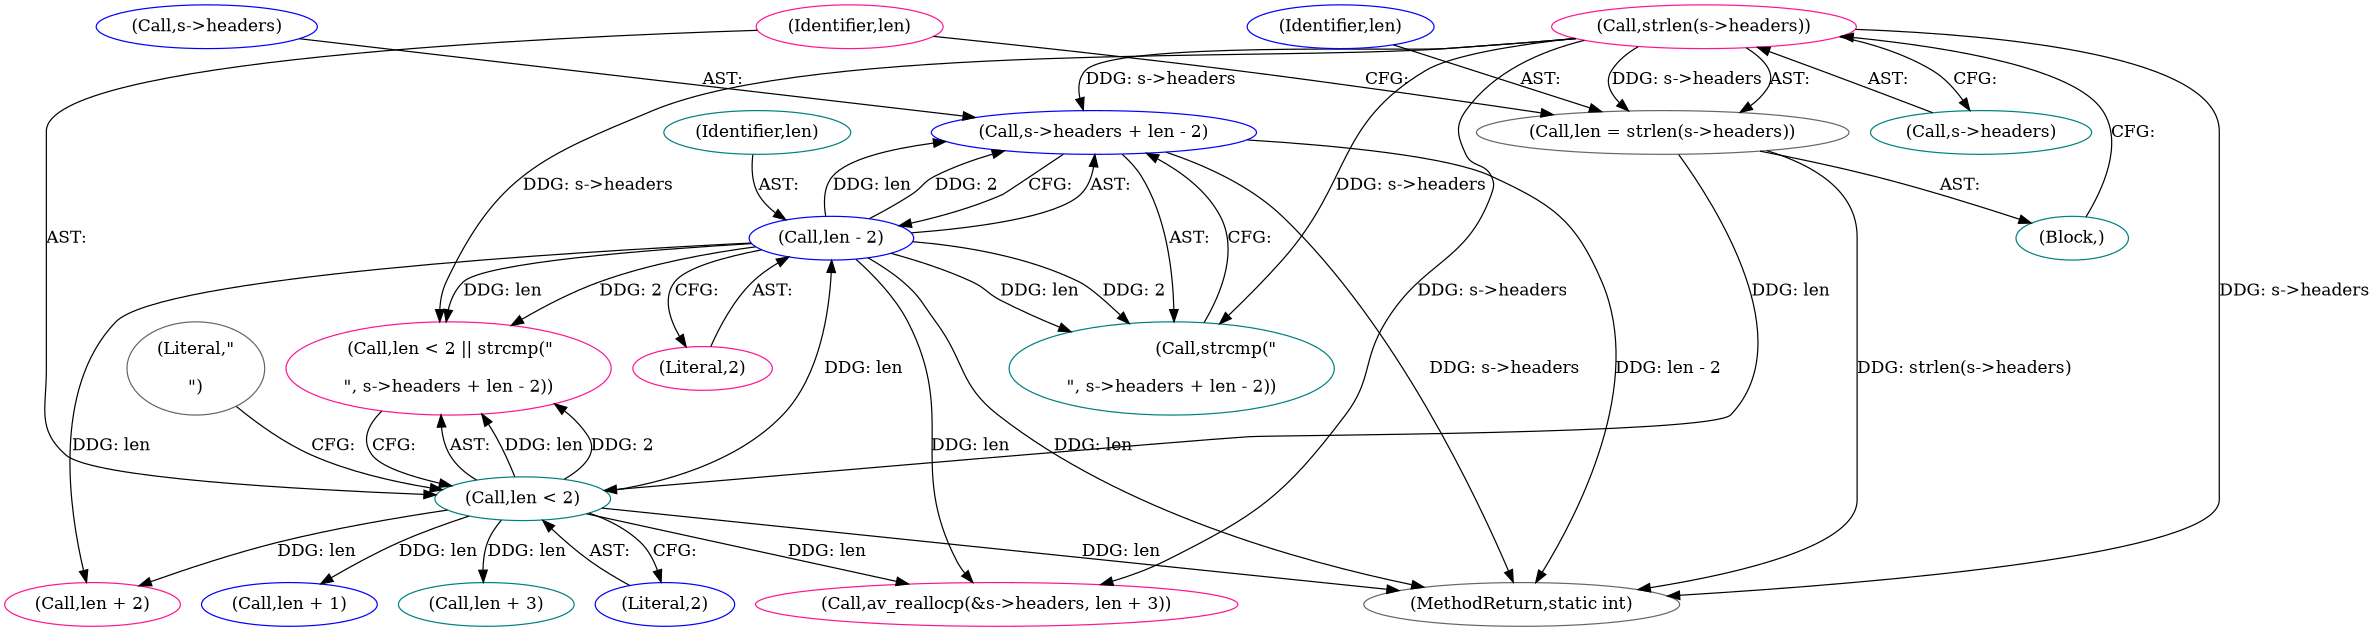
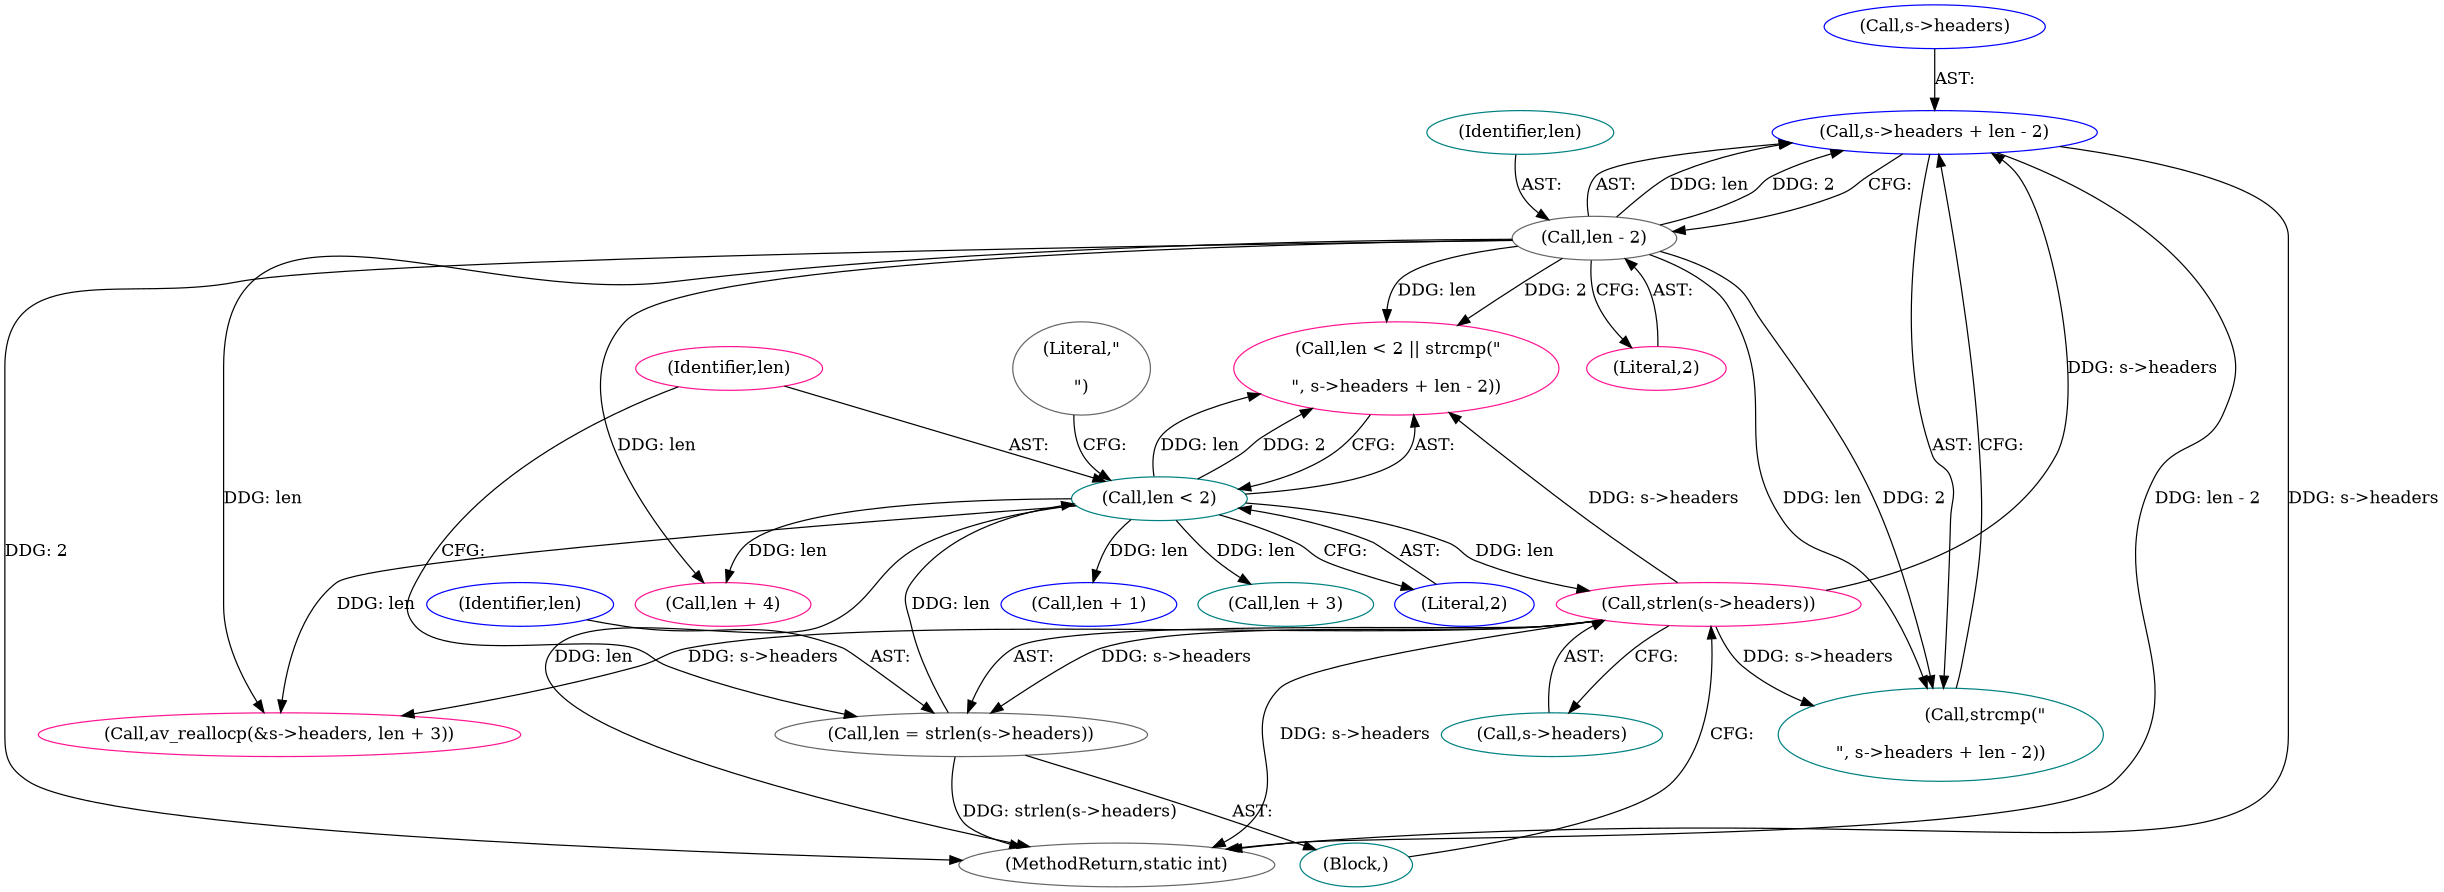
  digraph {
    node [color=blue]
    n1 [label="(Call,s->headers + len - 2)"]
-   n2 [label="(Call,len - 2)"]
+   n2 [color=gray40 label="(Call,len - 2)"]
    n3 [color=gray40 label="(MethodReturn,static int)"]
    n4 [color=teal label="(Call,strcmp(\"\r\n\", s->headers + len - 2))"]
    n5 [color=deeppink label="(Call,len < 2 || strcmp(\"\r\n\", s->headers + len - 2))"]
    n6 [color=deeppink label="(Call,av_reallocp(&s->headers, len + 3))"]
-   n7 [color=deeppink label="(Call,len + 2)"]
+   n7 [color=deeppink label="(Call,len + 4)"]
    n8 [color=deeppink label="(Literal,2)"]
    n9 [color=deeppink label="(Call,strlen(s->headers))"]
    n10 [color=gray40 label="(Call,len = strlen(s->headers))"]
    n11 [color=teal label="(Call,s->headers)"]
    n12 [color=teal label="(Call,len < 2)"]
    n13 [color=teal label="(Block,)"]
    n14 [label="(Call,len + 1)"]
    n15 [color=teal label="(Call,len + 3)"]
    n16 [label="(Literal,2)"]
    n17 [color=deeppink label="(Identifier,len)"]
    n18 [label="(Call,s->headers)"]
    n19 [color=teal label="(Identifier,len)"]
    n20 [color=gray40 label="(Literal,\"\r\n\")"]
    n21 [label="(Identifier,len)"]
    n1 -> n2 [label="CFG: "]
    n1 -> n3 [label="DDG: len - 2"]
    n1 -> n3 [label="DDG: s->headers"]
    n1 -> n4 [label="AST: "]
    n2 -> n1 [label="AST: "]
    n2 -> n1 [label="DDG: len"]
    n2 -> n1 [label="DDG: 2"]
-   n2 -> n3 [label="DDG: len"]
+   n2 -> n3 [label="DDG: 2"]
    n2 -> n4 [label="DDG: len"]
    n2 -> n4 [label="DDG: 2"]
    n2 -> n5 [label="DDG: len"]
    n2 -> n5 [label="DDG: 2"]
    n2 -> n6 [label="DDG: len"]
    n2 -> n7 [label="DDG: len"]
    n2 -> n8 [label="CFG: "]
    n4 -> n1 [label="CFG: "]
    n5 -> n12 [label="CFG: "]
    n8 -> n2 [label="AST: "]
    n9 -> n1 [label="DDG: s->headers"]
    n9 -> n3 [label="DDG: s->headers"]
    n9 -> n4 [label="DDG: s->headers"]
    n9 -> n5 [label="DDG: s->headers"]
    n9 -> n6 [label="DDG: s->headers"]
    n9 -> n10 [label="AST: "]
    n9 -> n10 [label="DDG: s->headers"]
    n9 -> n11 [label="CFG: "]
    n10 -> n3 [label="DDG: strlen(s->headers)"]
    n10 -> n12 [label="DDG: len"]
    n10 -> n13 [label="AST: "]
    n11 -> n9 [label="AST: "]
-   n12 -> n2 [label="DDG: len"]
+   n12 -> n9 [label="DDG: len"]
    n12 -> n3 [label="DDG: len"]
    n12 -> n5 [label="AST: "]
    n12 -> n5 [label="DDG: len"]
    n12 -> n5 [label="DDG: 2"]
    n12 -> n6 [label="DDG: len"]
    n12 -> n7 [label="DDG: len"]
    n12 -> n14 [label="DDG: len"]
    n12 -> n15 [label="DDG: len"]
    n12 -> n16 [label="CFG: "]
    n13 -> n9 [label="CFG: "]
    n16 -> n12 [label="AST: "]
    n17 -> n10 [label="CFG: "]
    n17 -> n12 [label="AST: "]
    n18 -> n1 [label="AST: "]
    n19 -> n2 [label="AST: "]
    n20 -> n12 [label="CFG: "]
    n21 -> n10 [label="AST: "]
  }
